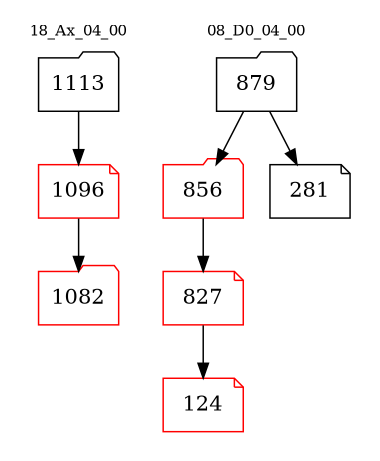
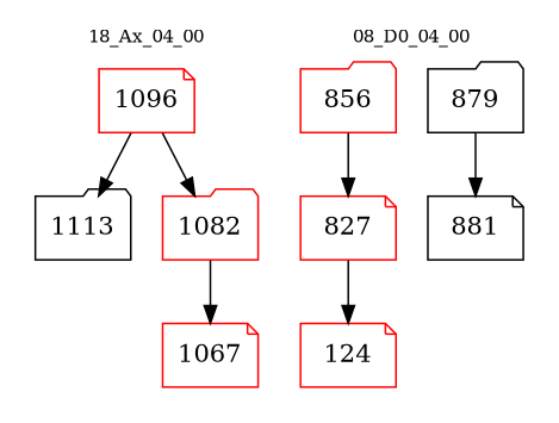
  digraph {
    node [color=red shape=note]
    edge [color=black]
    n1 [color=black label=1113 shape=folder]
    n2 [label=1096]
    n3 [label=1082 shape=folder]
+   n4 [label=1067]
    n5 [color=black label=879 shape=folder]
    n6 [label=856 shape=folder]
-   n7 [color=black label=281]
+   n7 [color=black label=881]
    n8 [label=827]
    n9 [label=124]
    subgraph cluster_1 {
      color=white
      fontsize=10
      label="18_Ax_04_00"
      n1
      n2
      n3
+     n4
    }
    subgraph cluster_2 {
      color=white
      fontsize=10
      label="08_D0_04_00"
      n5
      n6
      n7
      n8
      n9
    }
-   n1 -> n2
+   n2 -> n1
    n2 -> n3
-   n5 -> n6
+   n3 -> n4
    n5 -> n7
    n6 -> n8
    n8 -> n9
  }
